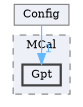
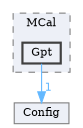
  digraph {
    compound=true
    fontname="DejaVu Serif"
    node [fillcolor="#edf0f7" fontname="DejaVu Serif" fontsize=10 shape=box]
    n1 [color=grey25 height=0.2 label=Gpt style="filled,bold" width=0.4]
    n2 [color=grey50 height=0.2 label=Config style=filled width=0.4]
    subgraph cluster_1 {
      bgcolor="#edf0f7"
      fontsize=10
      label=MCal
      pencolor=grey50
      style="filled,dashed"
      n1
    }
-   n2 -> n1 [color=steelblue1 fontcolor=steelblue1 fontname="DejaVu Serif" fontsize=10 headlabel=1 labeldistance=1.5 labelfontname=Helvetica labelfontsize=10]
+   n1 -> n2 [color=steelblue1 fontcolor=steelblue1 fontname="DejaVu Serif" fontsize=10 headlabel=1 labeldistance=1.5 labelfontname=Helvetica labelfontsize=10]
  }
